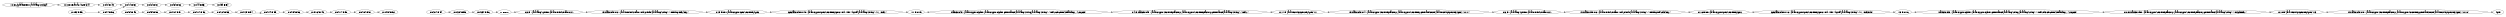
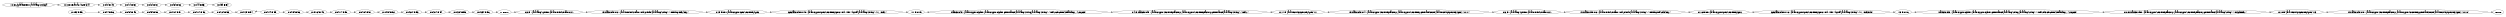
  digraph {
    rankdir=LR
    "r10 := @parameter0: java.lang.String[]"
    "$r0 = newarray (byte)[24]"
    "$r0[0] = 49"
    "$r0[1] = 50"
    "$r0[2] = 51"
    "$r0[3] = 52"
    "$r0[4] = 53"
    "$r0[5] = 54"
    "$r0[6] = 55"
    "$r0[7] = 56"
    "$r0[8] = 49"
    "$r0[9] = 50"
    "$r0[10] = 51"
    "$r0[11] = 52"
    "$r0[12] = 53"
    "$r0[13] = 54"
    "$r0[14] = 55"
    "$r0[15] = 56"
    "$r0[16] = 49"
    "$r0[17] = 50"
    "$r0[18] = 51"
    "$r0[19] = 52"
+   "$r0[20] = 53"
    "$r0[21] = 54"
    "$r0[22] = 55"
    "$r0[23] = 56"
    "r1 = $r0"
    "$r2 = <java.lang.System: java.io.PrintStream out>"
    "virtualinvoke $r2.<java.io.PrintStream: void println(java.lang.String)>(\"Testing DES key\")"
    "$r15 = new javax.crypto.spec.SecretKeySpec"
    "specialinvoke $r15.<javax.crypto.spec.SecretKeySpec: void <init>(byte[],java.lang.String)>(r1, \"DES\")"
    "r11 = $r15"
    "staticinvoke <javax.crypto.Cipher: javax.crypto.Cipher getInstance(java.lang.String,java.lang.String)>(\"DES/CBC/PKCS5Padding\", \"SunJCE\")"
    "$r4 = staticinvoke <javax.crypto.SecretKeyFactory: javax.crypto.SecretKeyFactory getInstance(java.lang.String)>(\"DES\")"
    "$r17 = (java.security.spec.KeySpec) r11"
    "virtualinvoke $r4.<javax.crypto.SecretKeyFactory: javax.crypto.SecretKey generateSecret(java.security.spec.KeySpec)>($r17)"
    "$r6 = <java.lang.System: java.io.PrintStream out>"
    "virtualinvoke $r6.<java.io.PrintStream: void println(java.lang.String)>(\"Testing DESede key\")"
    "$r16 = new javax.crypto.spec.SecretKeySpec"
    "specialinvoke $r16.<javax.crypto.spec.SecretKeySpec: void <init>(byte[],java.lang.String)>(r1, \"DESede\")"
    "r13 = $r16"
    "staticinvoke <javax.crypto.Cipher: javax.crypto.Cipher getInstance(java.lang.String,java.lang.String)>(\"DESede/CBC/PKCS5Padding\", \"SunJCE\")"
    "$r8 = staticinvoke <javax.crypto.SecretKeyFactory: javax.crypto.SecretKeyFactory getInstance(java.lang.String)>(\"TripleDES\")"
    "$r18 = (java.security.spec.KeySpec) r13"
    "virtualinvoke $r8.<javax.crypto.SecretKeyFactory: javax.crypto.SecretKey generateSecret(java.security.spec.KeySpec)>($r18)"
-   return [label=byte]
+   return
    "r10 := @parameter0: java.lang.String[]" -> "$r0 = newarray (byte)[24]"
    "$r0 = newarray (byte)[24]" -> "$r0[0] = 49"
    "$r0[0] = 49" -> "$r0[1] = 50"
    "$r0[1] = 50" -> "$r0[2] = 51"
    "$r0[2] = 51" -> "$r0[3] = 52"
    "$r0[3] = 52" -> "$r0[4] = 53"
    "$r0[4] = 53" -> "$r0[5] = 54"
    "$r0[6] = 55" -> "$r0[7] = 56"
-   "$r0[7] = 56" -> "$r0[1] = 50"
+   "$r0[7] = 56" -> "$r0[8] = 49"
    "$r0[8] = 49" -> "$r0[9] = 50"
    "$r0[9] = 50" -> "$r0[10] = 51"
    "$r0[10] = 51" -> "$r0[11] = 52"
    "$r0[11] = 52" -> "$r0[12] = 53"
    "$r0[12] = 53" -> "$r0[13] = 54"
-   "$r0[13] = 54" -> "$r0[14] = 55"
+   "$r0[14] = 55" -> "$r0[13] = 54"
    "$r0[14] = 55" -> "$r0[15] = 56"
    "$r0[15] = 56" -> "$r0[16] = 49"
    "$r0[16] = 49" -> "$r0[17] = 50"
    "$r0[17] = 50" -> "$r0[18] = 51"
    "$r0[18] = 51" -> "$r0[19] = 52"
+   "$r0[19] = 52" -> "$r0[20] = 53"
+   "$r0[20] = 53" -> "$r0[21] = 54"
    "$r0[21] = 54" -> "$r0[22] = 55"
    "$r0[22] = 55" -> "$r0[23] = 56"
    "$r0[23] = 56" -> "r1 = $r0"
    "r1 = $r0" -> "$r2 = <java.lang.System: java.io.PrintStream out>"
    "$r2 = <java.lang.System: java.io.PrintStream out>" -> "virtualinvoke $r2.<java.io.PrintStream: void println(java.lang.String)>(\"Testing DES key\")"
    "virtualinvoke $r2.<java.io.PrintStream: void println(java.lang.String)>(\"Testing DES key\")" -> "$r15 = new javax.crypto.spec.SecretKeySpec"
    "$r15 = new javax.crypto.spec.SecretKeySpec" -> "specialinvoke $r15.<javax.crypto.spec.SecretKeySpec: void <init>(byte[],java.lang.String)>(r1, \"DES\")"
    "specialinvoke $r15.<javax.crypto.spec.SecretKeySpec: void <init>(byte[],java.lang.String)>(r1, \"DES\")" -> "r11 = $r15"
    "r11 = $r15" -> "staticinvoke <javax.crypto.Cipher: javax.crypto.Cipher getInstance(java.lang.String,java.lang.String)>(\"DES/CBC/PKCS5Padding\", \"SunJCE\")"
    "staticinvoke <javax.crypto.Cipher: javax.crypto.Cipher getInstance(java.lang.String,java.lang.String)>(\"DES/CBC/PKCS5Padding\", \"SunJCE\")" -> "$r4 = staticinvoke <javax.crypto.SecretKeyFactory: javax.crypto.SecretKeyFactory getInstance(java.lang.String)>(\"DES\")"
    "$r4 = staticinvoke <javax.crypto.SecretKeyFactory: javax.crypto.SecretKeyFactory getInstance(java.lang.String)>(\"DES\")" -> "$r17 = (java.security.spec.KeySpec) r11"
    "$r17 = (java.security.spec.KeySpec) r11" -> "virtualinvoke $r4.<javax.crypto.SecretKeyFactory: javax.crypto.SecretKey generateSecret(java.security.spec.KeySpec)>($r17)"
    "virtualinvoke $r4.<javax.crypto.SecretKeyFactory: javax.crypto.SecretKey generateSecret(java.security.spec.KeySpec)>($r17)" -> "$r6 = <java.lang.System: java.io.PrintStream out>"
    "$r6 = <java.lang.System: java.io.PrintStream out>" -> "virtualinvoke $r6.<java.io.PrintStream: void println(java.lang.String)>(\"Testing DESede key\")"
    "virtualinvoke $r6.<java.io.PrintStream: void println(java.lang.String)>(\"Testing DESede key\")" -> "$r16 = new javax.crypto.spec.SecretKeySpec"
    "$r16 = new javax.crypto.spec.SecretKeySpec" -> "specialinvoke $r16.<javax.crypto.spec.SecretKeySpec: void <init>(byte[],java.lang.String)>(r1, \"DESede\")"
    "specialinvoke $r16.<javax.crypto.spec.SecretKeySpec: void <init>(byte[],java.lang.String)>(r1, \"DESede\")" -> "r13 = $r16"
    "r13 = $r16" -> "staticinvoke <javax.crypto.Cipher: javax.crypto.Cipher getInstance(java.lang.String,java.lang.String)>(\"DESede/CBC/PKCS5Padding\", \"SunJCE\")"
    "staticinvoke <javax.crypto.Cipher: javax.crypto.Cipher getInstance(java.lang.String,java.lang.String)>(\"DESede/CBC/PKCS5Padding\", \"SunJCE\")" -> "$r8 = staticinvoke <javax.crypto.SecretKeyFactory: javax.crypto.SecretKeyFactory getInstance(java.lang.String)>(\"TripleDES\")"
    "$r8 = staticinvoke <javax.crypto.SecretKeyFactory: javax.crypto.SecretKeyFactory getInstance(java.lang.String)>(\"TripleDES\")" -> "$r18 = (java.security.spec.KeySpec) r13"
    "$r18 = (java.security.spec.KeySpec) r13" -> "virtualinvoke $r8.<javax.crypto.SecretKeyFactory: javax.crypto.SecretKey generateSecret(java.security.spec.KeySpec)>($r18)"
    "virtualinvoke $r8.<javax.crypto.SecretKeyFactory: javax.crypto.SecretKey generateSecret(java.security.spec.KeySpec)>($r18)" -> return
  }
